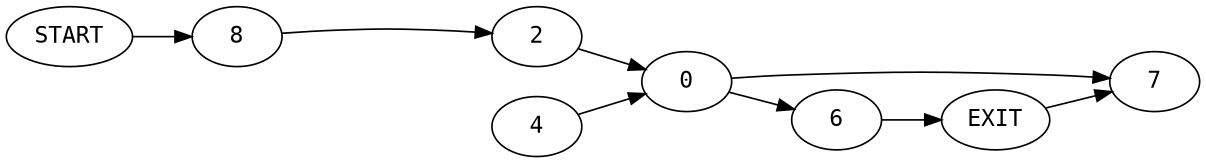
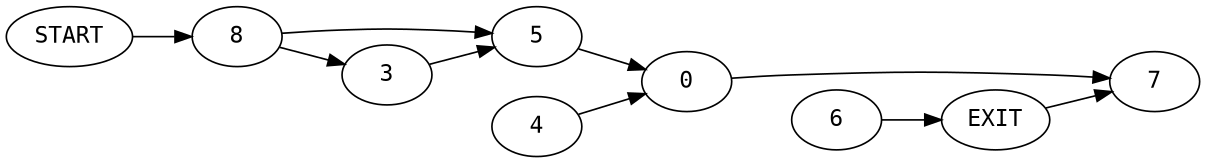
  digraph {
    fontname="DejaVu Sans Mono"
    rankdir=LR
    node [fontname="DejaVu Sans Mono"]
    edge [fontname="DejaVu Sans Mono"]
    n1 [label=START]
    n2 [label=8]
-   2
+   2 [label=5]
+   3
    n5 [label=EXIT]
    7
    n7 [label=0]
    6
    4
    n1 -> n2
    n2 -> 2
+   n2 -> 3
    2 -> n7
+   3 -> 2
    n5 -> 7
    n7 -> 7
-   n7 -> 6
    6 -> n5
    4 -> n7
  }
